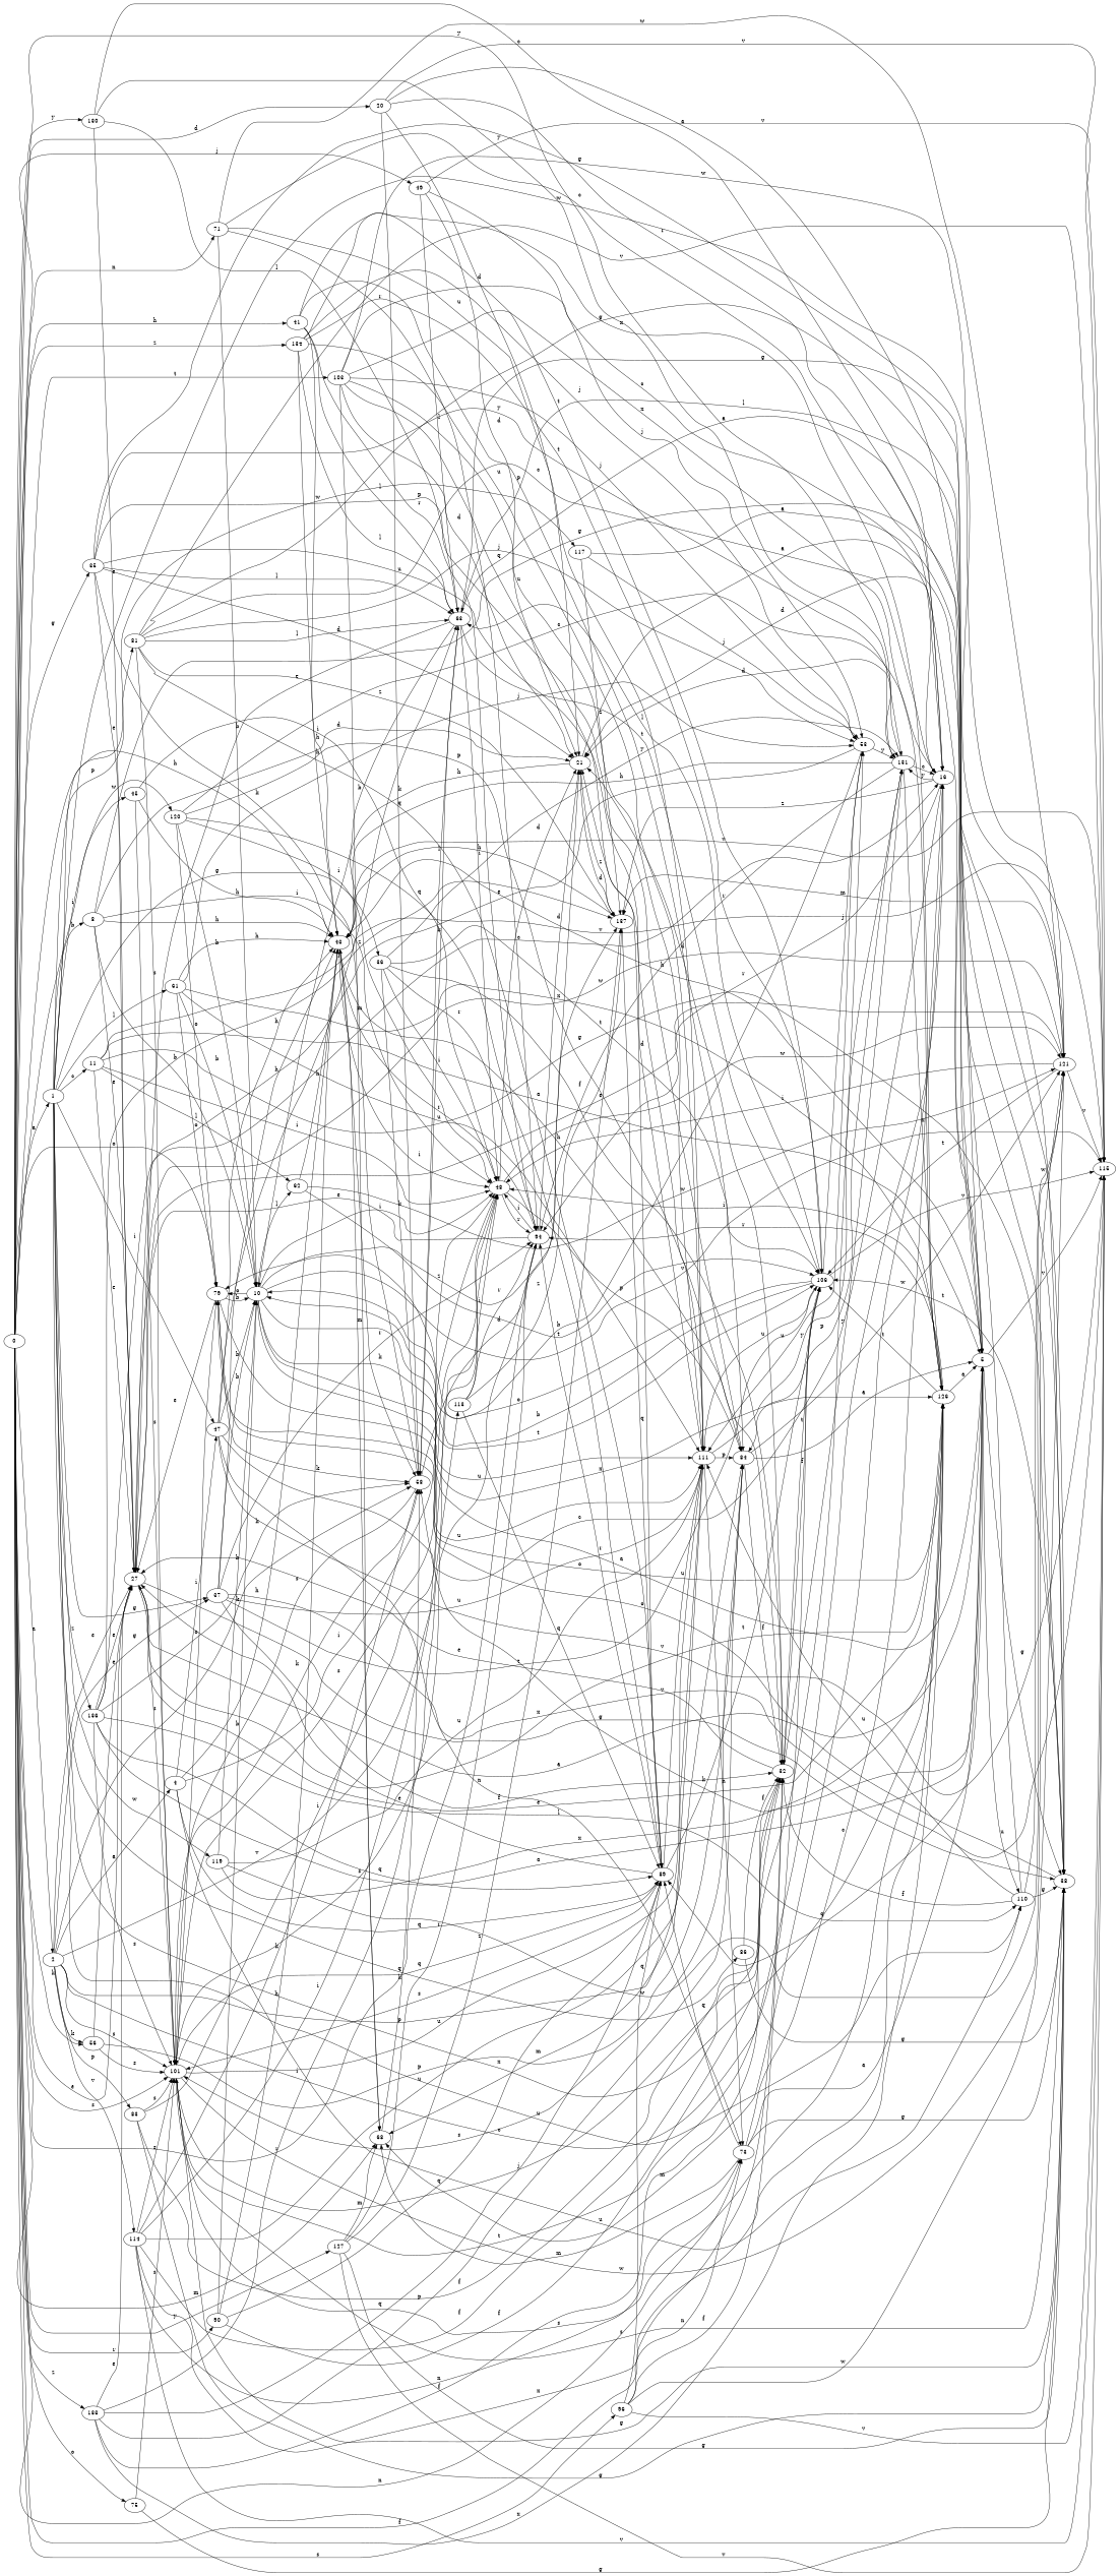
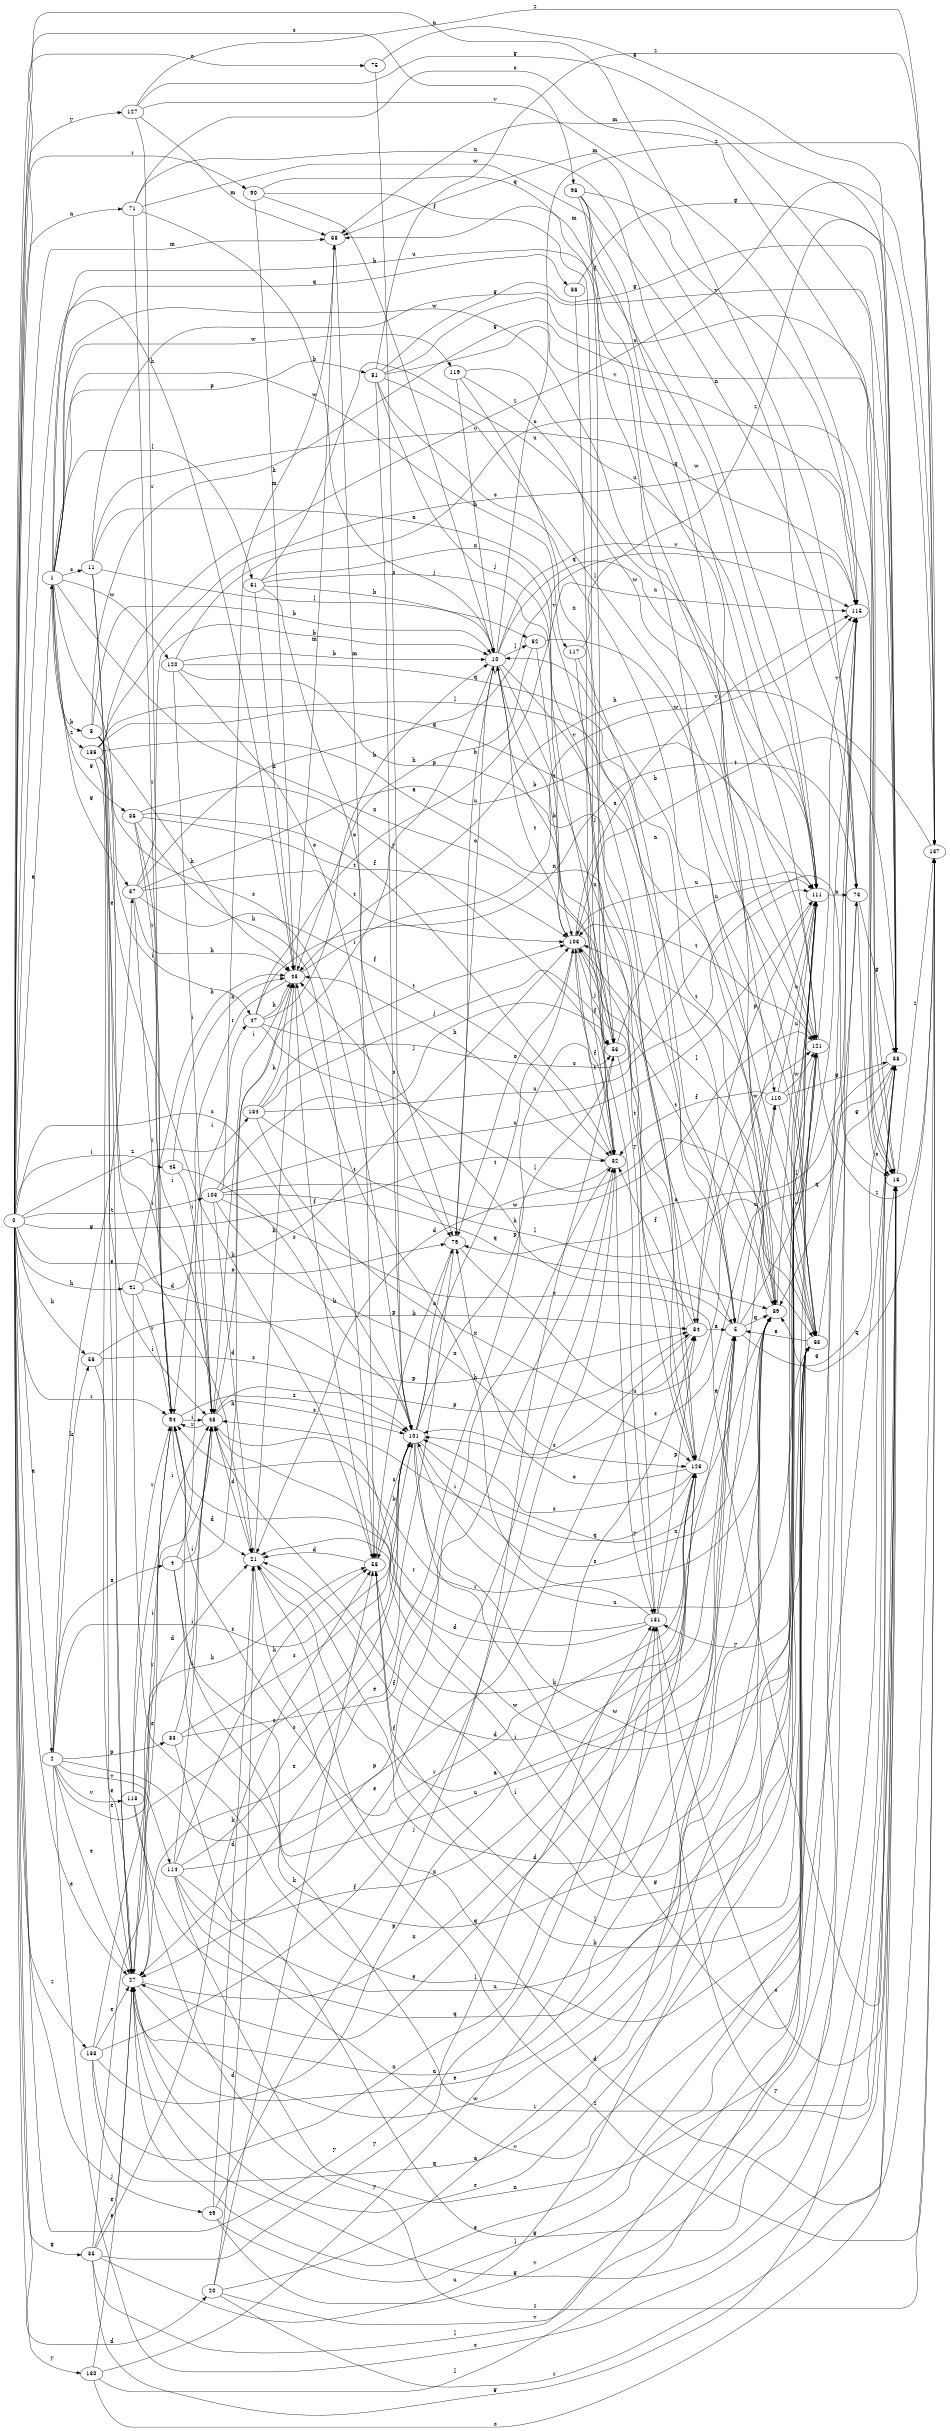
  strict digraph {
    rankdir=LR
    0
    1
    2
    20
    27
    32
    35
    41
    43
    45
    49
    56
    68
    71
    73
    75
    79
    90
    94
    96
    101
    103
    127
    130
    131
    133
    134
    8
    11
    36
    37
    47
    61
    81
    86
    110
    117
    119
    120
    121
    126
    136
    4
    16
    58
    83
    84
    113
    114
    5
    21
    115
    38
    106
    111
    63
    48
    53
    10
    89
    137
    62
    0 -> 1 [label=a]
    0 -> 2 [label=a]
    0 -> 20 [label=d]
    0 -> 27 [label=e]
    0 -> 32 [label=f]
    0 -> 35 [label=g]
    0 -> 41 [label=h]
    0 -> 43 [label=h]
    0 -> 45 [label=i]
    0 -> 49 [label=j]
    0 -> 56 [label=k]
    0 -> 68 [label=m]
    0 -> 71 [label=n]
    0 -> 73 [label=n]
    0 -> 75 [label=o]
    0 -> 79 [label=o]
    0 -> 90 [label=r]
    0 -> 94 [label=r]
    0 -> 96 [label=s]
    0 -> 101 [label=s]
    0 -> 103 [label=t]
    0 -> 127 [label=y]
    0 -> 130 [label=y]
    0 -> 131 [label=y]
    0 -> 133 [label=z]
    0 -> 134 [label=z]
    1 -> 8 [label=b]
    1 -> 11 [label=c]
    1 -> 36 [label=g]
    1 -> 37 [label=g]
    1 -> 47 [label=i]
    1 -> 61 [label=l]
    1 -> 81 [label=p]
    1 -> 86 [label=q]
    1 -> 110 [label=u]
    1 -> 117 [label=w]
    1 -> 119 [label=w]
    1 -> 120 [label=w]
    1 -> 121 [label=w]
    1 -> 126 [label=x]
    1 -> 136 [label=z]
    2 -> 27 [label=e]
    2 -> 56 [label=k]
    2 -> 101 [label=s]
    2 -> 37 [label=g]
    2 -> 4 [label=a]
    2 -> 16 [label=c]
    2 -> 58 [label=k]
    2 -> 83 [label=p]
    2 -> 84 [label=p]
    2 -> 113 [label=v]
    2 -> 114 [label=v]
    20 -> 16 [label=r]
    20 -> 58 [label=k]
    20 -> 5 [label=a]
    20 -> 21 [label=d]
    20 -> 115 [label=v]
+   27 -> 94 [label=r]
    27 -> 101 [label=s]
    27 -> 121 [label=w]
    27 -> 126 [label=x]
    27 -> 5 [label=a]
    27 -> 38 [label=g]
    32 -> 27 [label=e]
    32 -> 43 [label=h]
    32 -> 131 [label=y]
    32 -> 21 [label=d]
    32 -> 106 [label=t]
    35 -> 27 [label=e]
    35 -> 131 [label=y]
    35 -> 58 [label=k]
-   35 -> 84 [label=p]
    35 -> 21 [label=d]
    35 -> 38 [label=g]
    35 -> 111 [label=u]
    35 -> 63 [label=l]
    41 -> 43 [label=h]
    41 -> 94 [label=r]
    41 -> 84 [label=p]
    41 -> 106 [label=t]
    41 -> 63 [label=l]
    43 -> 68 [label=m]
    43 -> 94 [label=r]
    43 -> 58 [label=k]
    43 -> 115 [label=v]
    43 -> 48 [label=i]
    45 -> 43 [label=h]
    45 -> 101 [label=s]
    45 -> 48 [label=i]
    49 -> 21 [label=d]
    49 -> 115 [label=v]
    49 -> 63 [label=l]
    49 -> 53 [label=j]
    56 -> 27 [label=e]
    56 -> 101 [label=s]
    56 -> 84 [label=p]
-   68 -> 58 [label=k]
+   68 -> 58 [label=m]
    71 -> 94 [label=r]
    71 -> 121 [label=w]
    71 -> 16 [label=c]
    71 -> 111 [label=u]
    71 -> 10 [label=b]
    73 -> 68 [label=m]
    73 -> 16 [label=c]
-   73 -> 5 [label=a]
    73 -> 38 [label=g]
    73 -> 89 [label=q]
    75 -> 101 [label=s]
    75 -> 38 [label=g]
    79 -> 27 [label=e]
    79 -> 58 [label=k]
    79 -> 111 [label=u]
    79 -> 10 [label=b]
    90 -> 32 [label=f]
    90 -> 43 [label=h]
    90 -> 10 [label=b]
    90 -> 89 [label=q]
    94 -> 27 [label=e]
    94 -> 101 [label=s]
    94 -> 21 [label=d]
    94 -> 48 [label=i]
    96 -> 32 [label=f]
    96 -> 73 [label=n]
    96 -> 121 [label=w]
    96 -> 115 [label=v]
    96 -> 89 [label=q]
    101 -> 79 [label=o]
    101 -> 121 [label=w]
    101 -> 58 [label=k]
    101 -> 38 [label=g]
    101 -> 106 [label=t]
    101 -> 111 [label=u]
-   101 -> 53 [label=j]
+   101 -> 53 [label=p]
    101 -> 89 [label=q]
    103 -> 68 [label=m]
    103 -> 121 [label=w]
    103 -> 126 [label=x]
    103 -> 16 [label=c]
    103 -> 21 [label=d]
    103 -> 111 [label=u]
    103 -> 53 [label=j]
    103 -> 89 [label=q]
    127 -> 68 [label=m]
    127 -> 94 [label=r]
    127 -> 115 [label=v]
    127 -> 38 [label=g]
    127 -> 137 [label=z]
    130 -> 27 [label=e]
    130 -> 131 [label=y]
    130 -> 16 [label=c]
    130 -> 63 [label=l]
    131 -> 43 [label=h]
    131 -> 94 [label=r]
    131 -> 126 [label=x]
    131 -> 16 [label=c]
    131 -> 84 [label=p]
    131 -> 21 [label=d]
    133 -> 27 [label=e]
    133 -> 32 [label=f]
    133 -> 126 [label=x]
    133 -> 84 [label=p]
    133 -> 48 [label=i]
    133 -> 89 [label=q]
    134 -> 43 [label=h]
    134 -> 126 [label=x]
    134 -> 106 [label=t]
    134 -> 111 [label=u]
    134 -> 63 [label=l]
    134 -> 53 [label=j]
    8 -> 27 [label=e]
    8 -> 43 [label=h]
    8 -> 21 [label=d]
    8 -> 38 [label=g]
    8 -> 48 [label=i]
    8 -> 10 [label=b]
    11 -> 27 [label=e]
    11 -> 5 [label=a]
    11 -> 115 [label=v]
    11 -> 38 [label=g]
    11 -> 48 [label=i]
    11 -> 62 [label=l]
    36 -> 32 [label=f]
    36 -> 94 [label=r]
    36 -> 131 [label=y]
    36 -> 58 [label=k]
    36 -> 106 [label=t]
    36 -> 48 [label=i]
    37 -> 32 [label=f]
    37 -> 43 [label=h]
    37 -> 94 [label=r]
    37 -> 115 [label=v]
    37 -> 106 [label=t]
    37 -> 111 [label=u]
    37 -> 10 [label=b]
    47 -> 43 [label=h]
    47 -> 73 [label=n]
    47 -> 16 [label=c]
    47 -> 115 [label=v]
    47 -> 63 [label=l]
    47 -> 10 [label=b]
    61 -> 43 [label=h]
    61 -> 79 [label=o]
    61 -> 126 [label=x]
    61 -> 111 [label=u]
    61 -> 53 [label=j]
    61 -> 10 [label=b]
    81 -> 101 [label=s]
    81 -> 16 [label=c]
    81 -> 115 [label=v]
    81 -> 38 [label=g]
    81 -> 63 [label=l]
    81 -> 53 [label=j]
    81 -> 89 [label=q]
    81 -> 137 [label=z]
    86 -> 32 [label=f]
    86 -> 38 [label=g]
    110 -> 32 [label=f]
    110 -> 121 [label=w]
    110 -> 38 [label=g]
    110 -> 111 [label=u]
    110 -> 63 [label=l]
    117 -> 5 [label=a]
    117 -> 53 [label=j]
    117 -> 137 [label=z]
    119 -> 121 [label=w]
    119 -> 126 [label=x]
    119 -> 111 [label=u]
    119 -> 10 [label=b]
    120 -> 79 [label=o]
    120 -> 16 [label=c]
    120 -> 84 [label=p]
    120 -> 48 [label=i]
    120 -> 10 [label=b]
    120 -> 89 [label=q]
    121 -> 27 [label=e]
    121 -> 115 [label=v]
    121 -> 106 [label=t]
    121 -> 48 [label=i]
-   121 -> 137 [label=m]
+   121 -> 137 [label=z]
    126 -> 27 [label=e]
    126 -> 79 [label=o]
    126 -> 94 [label=r]
    126 -> 101 [label=s]
    126 -> 5 [label=a]
    126 -> 106 [label=t]
    126 -> 48 [label=i]
    136 -> 27 [label=e]
    136 -> 101 [label=s]
    136 -> 16 [label=c]
    136 -> 58 [label=k]
    136 -> 5 [label=a]
-   136 -> 110 [label=l]
+   136 -> 63 [label=l]
    136 -> 89 [label=q]
    136 -> 137 [label=z]
    4 -> 43 [label=h]
    4 -> 47 [label=i]
    4 -> 110 [label=u]
    4 -> 48 [label=i]
    4 -> 89 [label=q]
    16 -> 68 [label=m]
    16 -> 94 [label=r]
    16 -> 131 [label=y]
    16 -> 137 [label=z]
    58 -> 101 [label=s]
    58 -> 21 [label=d]
    58 -> 63 [label=l]
    83 -> 32 [label=f]
    83 -> 101 [label=s]
    83 -> 38 [label=g]
    83 -> 48 [label=i]
    84 -> 32 [label=f]
    84 -> 101 [label=s]
    84 -> 121 [label=w]
    84 -> 5 [label=a]
    113 -> 94 [label=r]
    113 -> 48 [label=i]
    113 -> 89 [label=q]
    113 -> 137 [label=z]
    114 -> 32 [label=f]
    114 -> 73 [label=n]
    114 -> 101 [label=s]
    114 -> 126 [label=x]
    114 -> 58 [label=k]
    114 -> 115 [label=v]
    114 -> 111 [label=u]
    114 -> 48 [label=i]
    5 -> 43 [label=h]
    5 -> 110 [label=u]
    5 -> 58 [label=k]
    5 -> 21 [label=d]
    5 -> 115 [label=v]
    5 -> 38 [label=g]
    5 -> 89 [label=q]
    21 -> 43 [label=h]
    21 -> 5 [label=a]
    21 -> 137 [label=z]
    38 -> 79 [label=o]
    38 -> 101 [label=s]
    38 -> 106 [label=t]
    106 -> 32 [label=f]
    106 -> 79 [label=o]
    106 -> 115 [label=v]
    106 -> 111 [label=u]
    106 -> 63 [label=l]
    106 -> 53 [label=j]
    106 -> 10 [label=b]
    111 -> 68 [label=m]
    111 -> 73 [label=n]
    111 -> 131 [label=y]
    111 -> 84 [label=p]
    111 -> 21 [label=d]
    63 -> 27 [label=e]
    63 -> 58 [label=k]
    63 -> 5 [label=a]
    63 -> 38 [label=g]
    63 -> 106 [label=t]
    63 -> 48 [label=i]
    63 -> 10 [label=b]
    48 -> 94 [label=r]
    48 -> 101 [label=s]
    48 -> 121 [label=w]
    48 -> 84 [label=p]
    48 -> 21 [label=d]
    53 -> 27 [label=e]
    53 -> 131 [label=y]
    53 -> 111 [label=u]
    53 -> 10 [label=b]
    10 -> 79 [label=o]
    10 -> 126 [label=x]
    10 -> 5 [label=a]
    10 -> 115 [label=v]
    10 -> 106 [label=t]
    10 -> 111 [label=u]
    10 -> 48 [label=i]
    10 -> 137 [label=z]
    10 -> 62 [label=l]
    89 -> 27 [label=e]
    89 -> 94 [label=r]
    89 -> 101 [label=s]
    89 -> 106 [label=t]
    89 -> 111 [label=u]
    137 -> 43 [label=h]
    137 -> 21 [label=d]
    137 -> 89 [label=q]
    62 -> 43 [label=h]
    62 -> 121 [label=w]
    62 -> 106 [label=t]
  }
